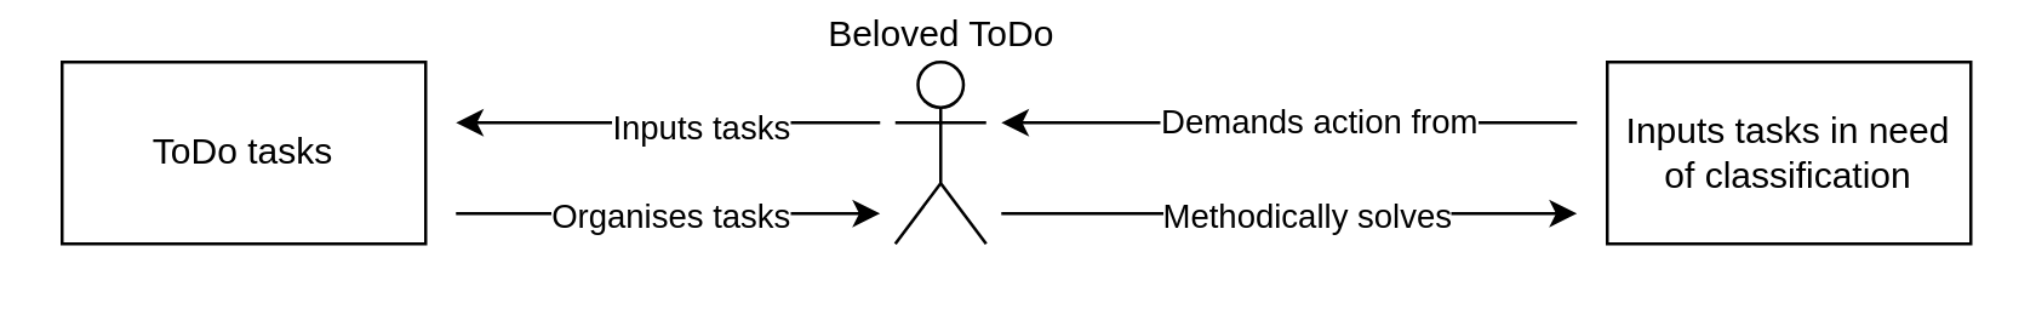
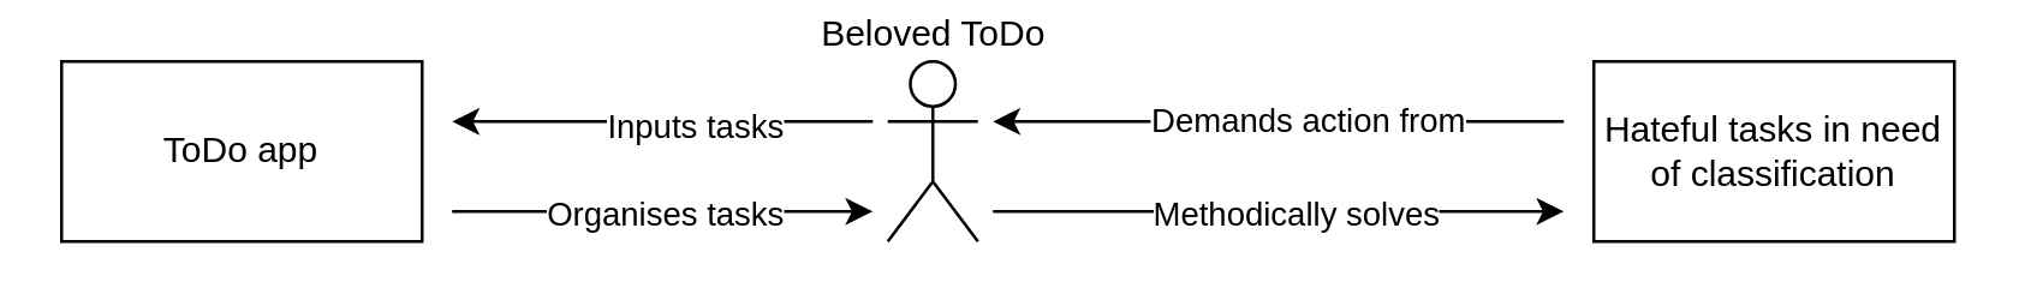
  <mxCell id="0" />
  <mxCell id="1" parent="0" />
  <mxCell id="2" value="&lt;div&gt;Beloved ToDo&lt;/div&gt;" style="shape=umlActor;verticalLabelPosition=top;verticalAlign=bottom;html=1;outlineConnect=0;labelPosition=center;align=center;" vertex="1" parent="1"><mxGeometry x="295" y="20" width="30" height="60" as="geometry" /></mxCell>
- <mxCell id="3" value="ToDo tasks" style="rounded=0;whiteSpace=wrap;html=1;" vertex="1" parent="1"><mxGeometry x="20" y="20" width="120" height="60" as="geometry" /></mxCell>
- <mxCell id="4" value="Inputs tasks in need of classification" style="rounded=0;whiteSpace=wrap;html=1;" vertex="1" parent="1"><mxGeometry x="530" y="20" width="120" height="60" as="geometry" /></mxCell>
+ <mxCell id="3" value="ToDo app" style="rounded=0;whiteSpace=wrap;html=1;" vertex="1" parent="1"><mxGeometry x="20" y="20" width="120" height="60" as="geometry" /></mxCell>
+ <mxCell id="4" value="Hateful tasks in need of classification" style="rounded=0;whiteSpace=wrap;html=1;" vertex="1" parent="1"><mxGeometry x="530" y="20" width="120" height="60" as="geometry" /></mxCell>
  <mxCell id="5" value="" style="endArrow=classic;html=1;rounded=0;" edge="1" parent="1"><mxGeometry width="50" height="50" relative="1" as="geometry"><mxPoint x="520" y="40" as="sourcePoint" /><mxPoint x="330" y="40" as="targetPoint" /></mxGeometry></mxCell>
  <mxCell id="6" value="&lt;div&gt;Demands action from&lt;/div&gt;" style="edgeLabel;html=1;align=center;verticalAlign=middle;resizable=0;points=[];" vertex="1" connectable="0" parent="5"><mxGeometry x="-0.247" y="-1" relative="1" as="geometry"><mxPoint x="-14" as="offset" /></mxGeometry></mxCell>
  <mxCell id="7" value="" style="endArrow=classic;html=1;rounded=0;" edge="1" parent="1"><mxGeometry width="50" height="50" relative="1" as="geometry"><mxPoint x="290" y="40" as="sourcePoint" /><mxPoint x="150" y="40" as="targetPoint" /></mxGeometry></mxCell>
  <mxCell id="8" value="Inputs tasks" style="edgeLabel;html=1;align=center;verticalAlign=middle;resizable=0;points=[];" vertex="1" connectable="0" parent="7"><mxGeometry x="-0.148" y="1" relative="1" as="geometry"><mxPoint as="offset" /></mxGeometry></mxCell>
  <mxCell id="9" value="" style="endArrow=classic;html=1;rounded=0;" edge="1" parent="1"><mxGeometry width="50" height="50" relative="1" as="geometry"><mxPoint x="150" y="70" as="sourcePoint" /><mxPoint x="290" y="70" as="targetPoint" /></mxGeometry></mxCell>
  <mxCell id="10" value="Organises tasks" style="edgeLabel;html=1;align=center;verticalAlign=middle;resizable=0;points=[];" vertex="1" connectable="0" parent="9"><mxGeometry x="0.157" y="-2" relative="1" as="geometry"><mxPoint x="-11" y="-2" as="offset" /></mxGeometry></mxCell>
  <mxCell id="11" value="" style="endArrow=classic;html=1;rounded=0;" edge="1" parent="1"><mxGeometry width="50" height="50" relative="1" as="geometry"><mxPoint x="330" y="70" as="sourcePoint" /><mxPoint x="520" y="70" as="targetPoint" /></mxGeometry></mxCell>
  <mxCell id="12" value="Methodically solves" style="edgeLabel;html=1;align=center;verticalAlign=middle;resizable=0;points=[];" vertex="1" connectable="0" parent="11"><mxGeometry x="-0.175" relative="1" as="geometry"><mxPoint x="22" as="offset" /></mxGeometry></mxCell>
